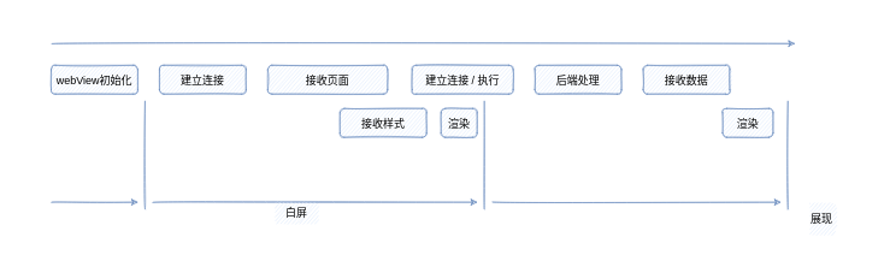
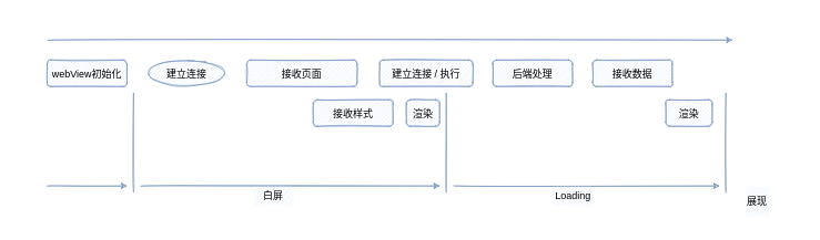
  <mxCell id="0" />
  <mxCell id="1" parent="0" />
  <mxCell id="2" value="" style="rounded=0;whiteSpace=wrap;html=1;shadow=0;glass=0;labelBorderColor=none;sketch=1;fontSize=15;fillColor=none;strokeColor=none;" vertex="1" parent="1"><mxGeometry x="20" y="20" width="1190" height="320" as="geometry" /></mxCell>
  <mxCell id="3" value="&lt;font style=&quot;font-size: 15px&quot;&gt;webView初始化&lt;/font&gt;" style="rounded=1;whiteSpace=wrap;html=1;sketch=1;fillColor=#dae8fc;strokeColor=#6c8ebf;fontColor=#000000;" vertex="1" parent="1"><mxGeometry x="70" y="90" width="120" height="40" as="geometry" /></mxCell>
- <mxCell id="4" value="&lt;span style=&quot;font-size: 15px&quot;&gt;建立连接&lt;/span&gt;" style="rounded=1;whiteSpace=wrap;html=1;sketch=1;fillColor=#dae8fc;strokeColor=#6c8ebf;fontColor=#000000;" vertex="1" parent="1"><mxGeometry x="220" y="90" width="120" height="40" as="geometry" /></mxCell>
+ <mxCell id="4" value="&lt;span style=&quot;font-size: 15px&quot;&gt;建立连接&lt;/span&gt;" style="ellipse;whiteSpace=wrap;html=1;sketch=1;fillColor=#dae8fc;strokeColor=#6c8ebf;fontColor=#000000;" vertex="1" parent="1"><mxGeometry x="220" y="90" width="120" height="40" as="geometry" /></mxCell>
  <mxCell id="5" value="" style="endArrow=classic;html=1;fontSize=15;sketch=1;curved=1;fillColor=#dae8fc;strokeColor=#6c8ebf;fontColor=#000000;" edge="1" parent="1"><mxGeometry width="50" height="50" relative="1" as="geometry"><mxPoint x="70" y="60" as="sourcePoint" /><mxPoint x="1100" y="60" as="targetPoint" /></mxGeometry></mxCell>
  <mxCell id="6" value="" style="endArrow=none;html=1;fontSize=15;sketch=1;curved=1;fillColor=#dae8fc;strokeColor=#6c8ebf;fontColor=#000000;" edge="1" parent="1"><mxGeometry width="50" height="50" relative="1" as="geometry"><mxPoint x="200" y="290" as="sourcePoint" /><mxPoint x="200" y="140" as="targetPoint" /></mxGeometry></mxCell>
  <mxCell id="7" value="" style="endArrow=classic;html=1;fontSize=15;sketch=1;curved=1;fillColor=#dae8fc;strokeColor=#6c8ebf;fontColor=#000000;" edge="1" parent="1"><mxGeometry width="50" height="50" relative="1" as="geometry"><mxPoint x="70" y="280" as="sourcePoint" /><mxPoint x="190" y="280" as="targetPoint" /></mxGeometry></mxCell>
  <mxCell id="8" value="&lt;span style=&quot;font-size: 15px&quot;&gt;接收页面&lt;/span&gt;" style="rounded=1;whiteSpace=wrap;html=1;sketch=1;fillColor=#dae8fc;strokeColor=#6c8ebf;fontColor=#000000;" vertex="1" parent="1"><mxGeometry x="370" y="90" width="166" height="40" as="geometry" /></mxCell>
  <mxCell id="9" value="&lt;span style=&quot;font-size: 15px&quot;&gt;建立连接 / 执行&lt;/span&gt;" style="rounded=1;whiteSpace=wrap;html=1;sketch=1;fillColor=#dae8fc;strokeColor=#6c8ebf;fontColor=#000000;" vertex="1" parent="1"><mxGeometry x="570" y="90" width="140" height="40" as="geometry" /></mxCell>
  <mxCell id="10" value="&lt;span style=&quot;font-size: 15px&quot;&gt;后端处理&lt;/span&gt;" style="rounded=1;whiteSpace=wrap;html=1;sketch=1;fillColor=#dae8fc;strokeColor=#6c8ebf;fontColor=#000000;" vertex="1" parent="1"><mxGeometry x="740" y="90" width="120" height="40" as="geometry" /></mxCell>
  <mxCell id="11" value="&lt;span style=&quot;font-size: 15px&quot;&gt;接收数据&lt;/span&gt;" style="rounded=1;whiteSpace=wrap;html=1;sketch=1;fillColor=#dae8fc;strokeColor=#6c8ebf;fontColor=#000000;" vertex="1" parent="1"><mxGeometry x="890" y="90" width="120" height="40" as="geometry" /></mxCell>
  <mxCell id="12" value="" style="endArrow=none;html=1;fontSize=15;sketch=1;curved=1;fillColor=#dae8fc;strokeColor=#6c8ebf;fontColor=#000000;" edge="1" parent="1"><mxGeometry width="50" height="50" relative="1" as="geometry"><mxPoint x="670" y="290" as="sourcePoint" /><mxPoint x="670" y="140" as="targetPoint" /></mxGeometry></mxCell>
  <mxCell id="13" value="" style="endArrow=classic;html=1;fontSize=15;sketch=1;curved=1;fillColor=#dae8fc;strokeColor=#6c8ebf;fontColor=#000000;" edge="1" parent="1"><mxGeometry width="50" height="50" relative="1" as="geometry"><mxPoint x="210" y="280" as="sourcePoint" /><mxPoint x="660" y="280" as="targetPoint" /></mxGeometry></mxCell>
  <mxCell id="14" value="白屏" style="text;html=1;strokeColor=none;fillColor=#dae8fc;align=center;verticalAlign=middle;whiteSpace=wrap;rounded=1;fontSize=15;sketch=1;fontColor=#000000;" vertex="1" parent="1"><mxGeometry x="380" y="280" width="60" height="30" as="geometry" /></mxCell>
  <mxCell id="15" value="" style="endArrow=none;html=1;fontSize=15;sketch=1;curved=1;fillColor=#dae8fc;strokeColor=#6c8ebf;fontColor=#000000;" edge="1" parent="1"><mxGeometry width="50" height="50" relative="1" as="geometry"><mxPoint x="1090.5" y="290" as="sourcePoint" /><mxPoint x="1090.5" y="140" as="targetPoint" /></mxGeometry></mxCell>
  <mxCell id="16" value="&lt;span style=&quot;font-size: 15px&quot;&gt;渲染&lt;/span&gt;" style="rounded=1;whiteSpace=wrap;html=1;sketch=1;fillColor=#dae8fc;strokeColor=#6c8ebf;fontColor=#000000;" vertex="1" parent="1"><mxGeometry x="1000" y="150" width="70" height="40" as="geometry" /></mxCell>
  <mxCell id="17" value="" style="endArrow=classic;html=1;fontSize=15;sketch=1;curved=1;fillColor=#dae8fc;strokeColor=#6c8ebf;fontColor=#000000;" edge="1" parent="1"><mxGeometry width="50" height="50" relative="1" as="geometry"><mxPoint x="680.5" y="280" as="sourcePoint" /><mxPoint x="1080.5" y="280" as="targetPoint" /></mxGeometry></mxCell>
+ <mxCell id="18" value="Loading" style="text;html=1;strokeColor=none;fillColor=#dae8fc;align=center;verticalAlign=middle;whiteSpace=wrap;rounded=1;fontSize=15;sketch=1;fontColor=#000000;labelBorderColor=none;glass=0;shadow=0;" vertex="1" parent="1"><mxGeometry x="830.5" y="280" width="59.5" height="30" as="geometry" /></mxCell>
  <mxCell id="19" value="&lt;span style=&quot;font-size: 15px&quot;&gt;接收样式&lt;/span&gt;" style="rounded=1;whiteSpace=wrap;html=1;sketch=1;fillColor=#dae8fc;strokeColor=#6c8ebf;fontColor=#000000;" vertex="1" parent="1"><mxGeometry x="470" y="150" width="120" height="40" as="geometry" /></mxCell>
  <mxCell id="20" value="&lt;span style=&quot;font-size: 15px&quot;&gt;渲染&lt;/span&gt;" style="rounded=1;whiteSpace=wrap;html=1;sketch=1;fillColor=#dae8fc;strokeColor=#6c8ebf;fontColor=#000000;" vertex="1" parent="1"><mxGeometry x="610" y="150" width="50" height="40" as="geometry" /></mxCell>
  <mxCell id="21" value="展现" style="text;html=1;strokeColor=none;fillColor=#dae8fc;align=center;verticalAlign=middle;whiteSpace=wrap;rounded=1;fontSize=15;sketch=1;fontColor=#000000;labelBorderColor=none;glass=0;shadow=0;" vertex="1" parent="1"><mxGeometry x="1120" y="280" width="35" height="45" as="geometry" /></mxCell>
